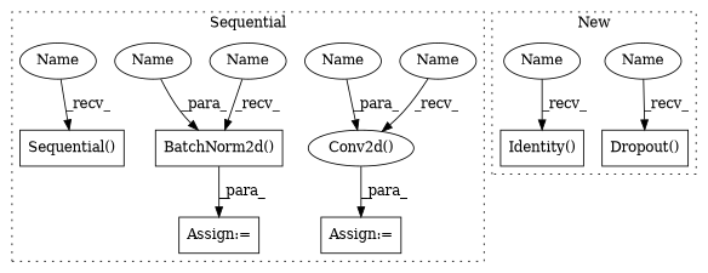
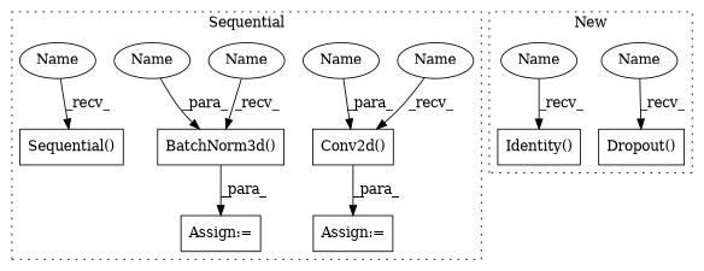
  digraph {
    node [a=87 l=2 s=1814 shape=box]
-   n1 [a=75 l="15,1" label="BatchNorm2d()" s="1620,1641"]
+   n1 [a=75 l="15,1" label="BatchNorm3d()" s="1620,1641"]
    n2 [a=75 l=15 label="Sequential()"]
-   n3 [a=75 l="10,28" label="Conv2d()" s="1403,1430" shape=ellipse]
+   n3 [a=75 l="10,28" label="Conv2d()" s="1403,1430"]
    n4 [a=68 l=3 label="Assign:=" s=1617]
    n5 [a=68 l=3 label="Assign:=" s=1400]
    n6 [l=6 label=Name s=1635 shape=ellipse]
    n7 [l=6 label=Name s=1424 shape=ellipse]
    n8 [label=Name s=1403 shape=ellipse]
    n9 [label=Name shape=ellipse]
    n10 [label=Name s=1620 shape=ellipse]
    n11 [a=75 l="11,1" label="Dropout()" s="3512,3534"]
    n12 [a=75 l=13 label="Identity()" s=3642]
    n13 [label=Name s=3512 shape=ellipse]
    n14 [label=Name s=3642 shape=ellipse]
    subgraph cluster_1 {
      label=Sequential
      style=dotted
      n1
      n2
      n3
      n4
      n5
      n6
      n7
      n8
      n9
      n10
    }
    subgraph cluster_2 {
      label=New
      style=dotted
      n11
      n12
      n13
      n14
    }
    n1 -> n4 [label=_para_]
    n3 -> n5 [label=_para_]
    n6 -> n1 [label=_para_]
    n7 -> n3 [label=_para_]
    n8 -> n3 [label=_recv_]
    n9 -> n2 [label=_recv_]
    n10 -> n1 [label=_recv_]
    n13 -> n11 [label=_recv_]
    n14 -> n12 [label=_recv_]
  }
